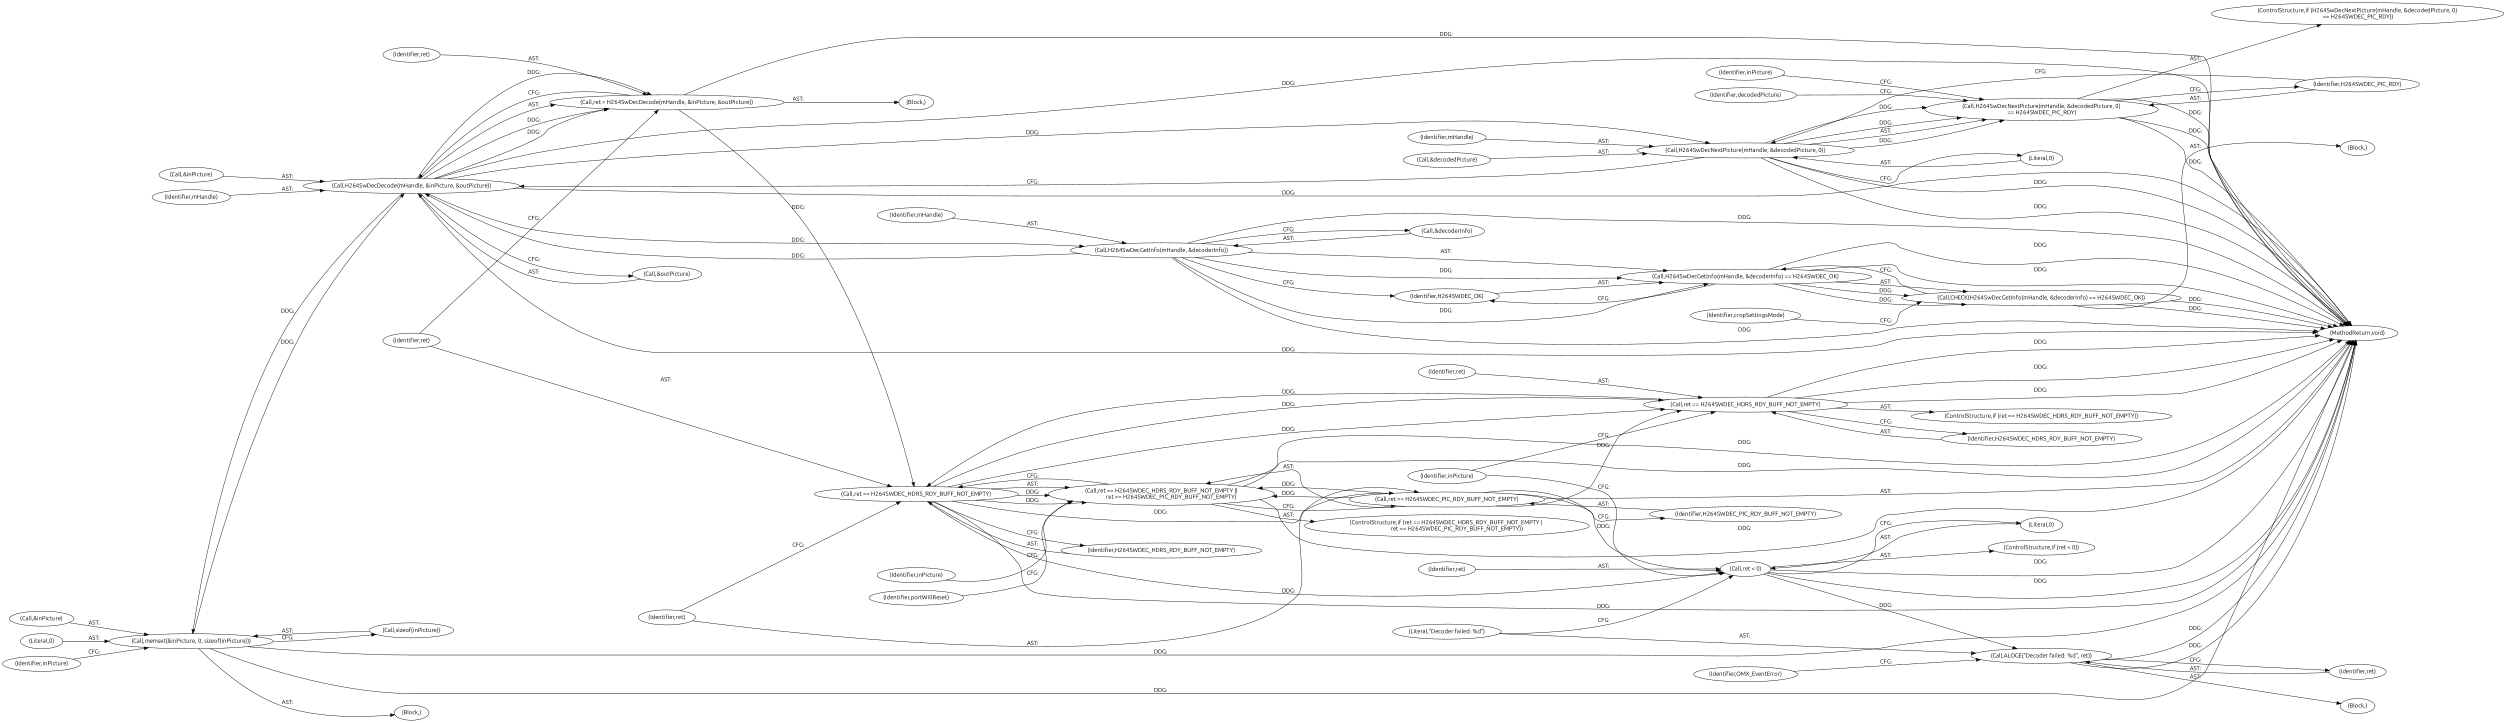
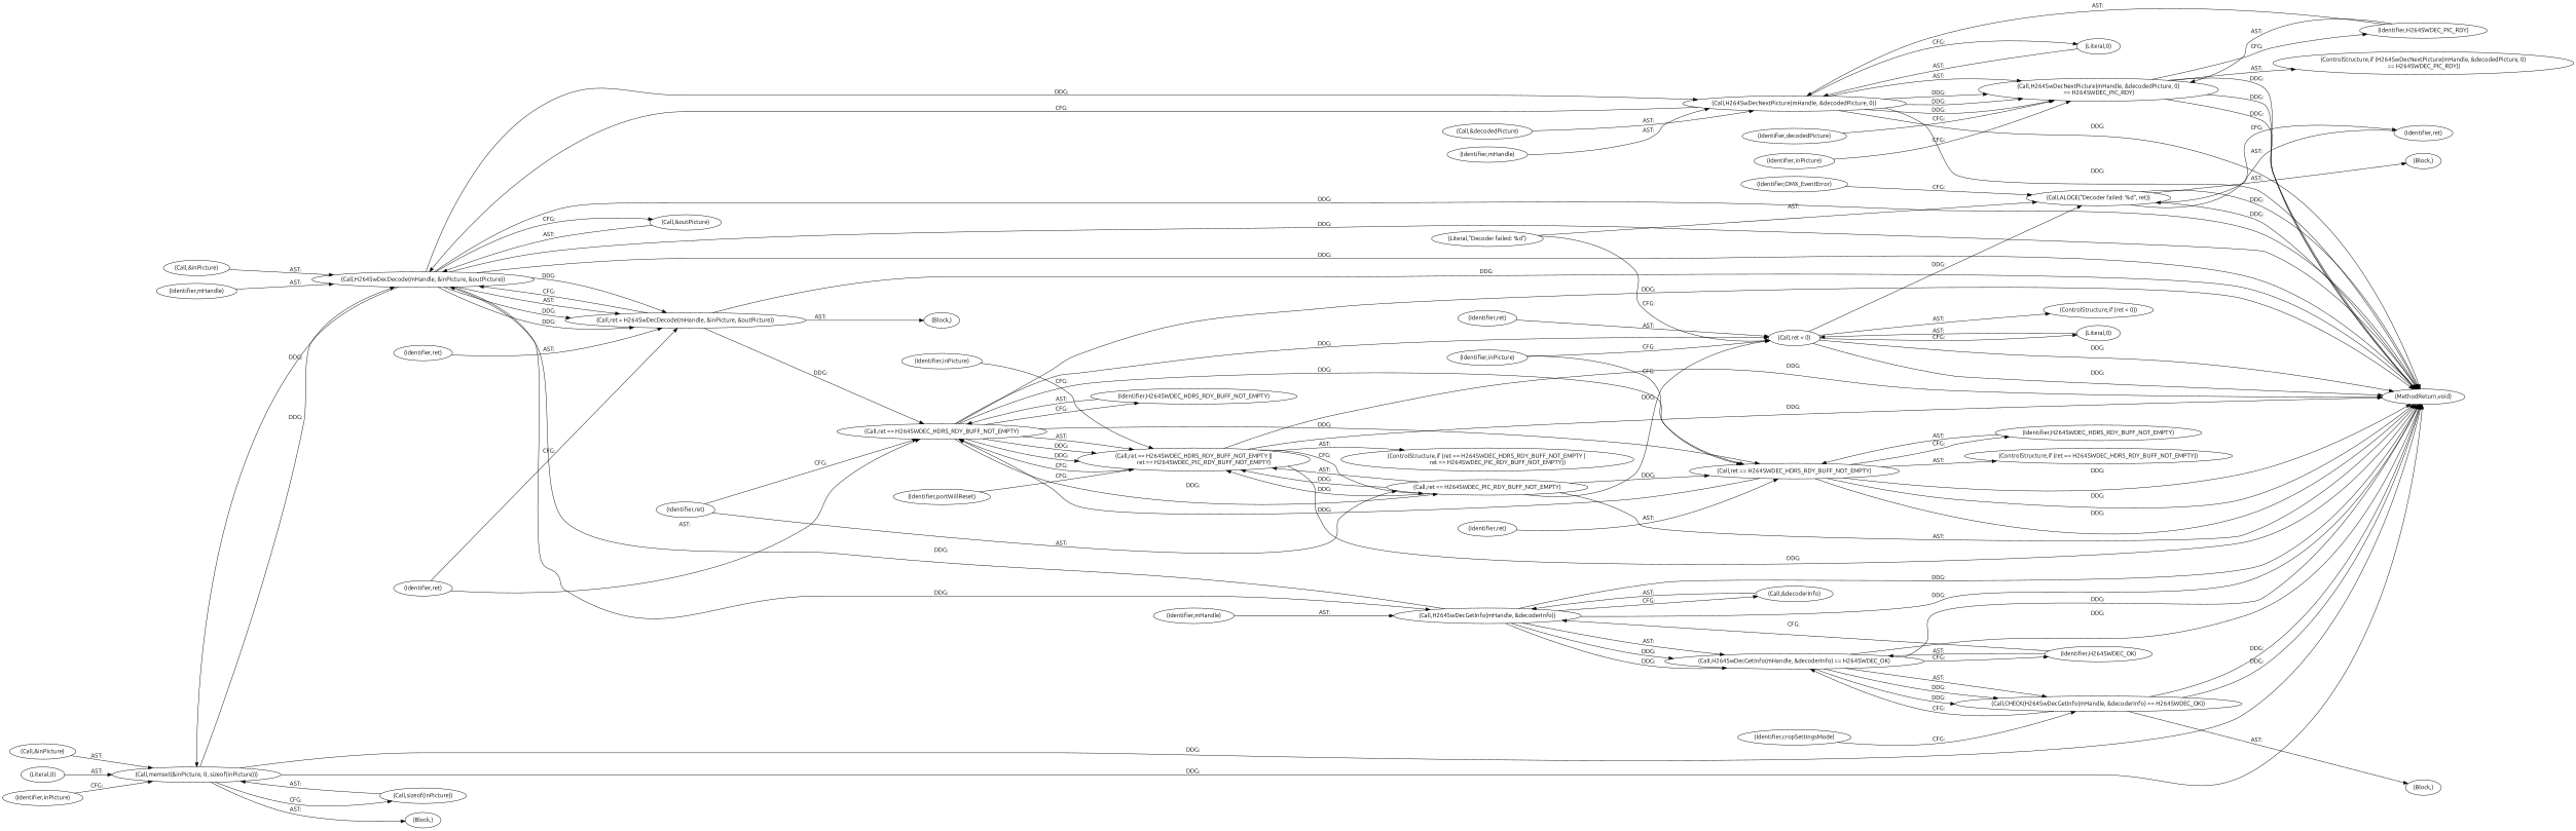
  digraph {
    fontname=Ubuntu
    rankdir=LR
    node [fontname=Ubuntu]
    edge [fontname=Ubuntu]
    n1 [label="(Call,memset(&inPicture, 0, sizeof(inPicture)))"]
    n2 [label="(Call,H264SwDecDecode(mHandle, &inPicture, &outPicture))"]
    n3 [label="(Call,sizeof(inPicture))"]
    n4 [label="(Block,)"]
    n5 [label="(MethodReturn,void)"]
    n6 [label="(Call,H264SwDecGetInfo(mHandle, &decoderInfo))"]
    n7 [label="(Call,H264SwDecNextPicture(mHandle, &decodedPicture, 0))"]
    n8 [label="(Call,ret = H264SwDecDecode(mHandle, &inPicture, &outPicture))"]
    n9 [label="(Call,&outPicture)"]
    n10 [label="(Call,H264SwDecGetInfo(mHandle, &decoderInfo) == H264SWDEC_OK)"]
    n11 [label="(Call,&decoderInfo)"]
    n12 [label="(Call,H264SwDecNextPicture(mHandle, &decodedPicture, 0)\n == H264SWDEC_PIC_RDY)"]
    n13 [label="(Literal,0)"]
    n14 [label="(Call,ret == H264SWDEC_HDRS_RDY_BUFF_NOT_EMPTY)"]
    n15 [label="(Block,)"]
    n16 [label="(Call,CHECK(H264SwDecGetInfo(mHandle, &decoderInfo) == H264SWDEC_OK))"]
    n17 [label="(Identifier,H264SWDEC_OK)"]
    n18 [label="(ControlStructure,if (H264SwDecNextPicture(mHandle, &decodedPicture, 0)\n == H264SWDEC_PIC_RDY))"]
    n19 [label="(Identifier,H264SWDEC_PIC_RDY)"]
    n20 [label="(Call,ret == H264SWDEC_HDRS_RDY_BUFF_NOT_EMPTY ||\n                ret == H264SWDEC_PIC_RDY_BUFF_NOT_EMPTY)"]
    n21 [label="(Call,ret == H264SWDEC_PIC_RDY_BUFF_NOT_EMPTY)"]
    n22 [label="(Call,ret == H264SWDEC_HDRS_RDY_BUFF_NOT_EMPTY)"]
    n23 [label="(Call,ret < 0)"]
    n24 [label="(Identifier,H264SWDEC_HDRS_RDY_BUFF_NOT_EMPTY)"]
    n25 [label="(ControlStructure,if (ret == H264SWDEC_HDRS_RDY_BUFF_NOT_EMPTY ||\n                ret == H264SWDEC_PIC_RDY_BUFF_NOT_EMPTY))"]
-   n26 [label="(Identifier,H264SWDEC_PIC_RDY_BUFF_NOT_EMPTY)"]
    n27 [label="(Identifier,H264SWDEC_HDRS_RDY_BUFF_NOT_EMPTY)"]
    n28 [label="(ControlStructure,if (ret == H264SWDEC_HDRS_RDY_BUFF_NOT_EMPTY))"]
    n29 [label="(Call,ALOGE(\"Decoder failed: %d\", ret))"]
    n30 [label="(ControlStructure,if (ret < 0))"]
    n31 [label="(Literal,0)"]
    n32 [label="(Block,)"]
    n33 [label="(Identifier,ret)"]
    n34 [label="(Block,)"]
    n35 [label="(Identifier,ret)"]
    n36 [label="(Identifier,ret)"]
    n37 [label="(Identifier,ret)"]
    n38 [label="(Identifier,cropSettingsMode)"]
    n39 [label="(Call,&inPicture)"]
    n40 [label="(Call,&inPicture)"]
    n41 [label="(Identifier,mHandle)"]
    n42 [label="(Literal,0)"]
    n43 [label="(Identifier,decodedPicture)"]
    n44 [label="(Identifier,inPicture)"]
    n45 [label="(Identifier,ret)"]
    n46 [label="(Literal,\"Decoder failed: %d\")"]
    n47 [label="(Identifier,inPicture)"]
    n48 [label="(Identifier,mHandle)"]
    n49 [label="(Identifier,OMX_EventError)"]
    n50 [label="(Identifier,inPicture)"]
    n51 [label="(Identifier,ret)"]
    n52 [label="(Call,&decodedPicture)"]
    n53 [label="(Identifier,mHandle)"]
    n54 [label="(Identifier,inPicture)"]
    n55 [label="(Identifier,portWillReset)"]
    n1 -> n2 [label="DDG: "]
    n1 -> n3 [label="CFG: "]
    n1 -> n4 [label="AST: "]
    n1 -> n5 [label="DDG: "]
    n1 -> n5 [label="DDG: "]
    n2 -> n1 [label="DDG: "]
    n2 -> n5 [label="DDG: "]
    n2 -> n5 [label="DDG: "]
    n2 -> n5 [label="DDG: "]
    n2 -> n6 [label="DDG: "]
    n2 -> n7 [label="DDG: "]
    n2 -> n8 [label="AST: "]
    n2 -> n8 [label="DDG: "]
    n2 -> n8 [label="DDG: "]
    n2 -> n8 [label="DDG: "]
    n2 -> n9 [label="CFG: "]
    n3 -> n1 [label="AST: "]
    n6 -> n2 [label="DDG: "]
    n6 -> n5 [label="DDG: "]
    n6 -> n5 [label="DDG: "]
    n6 -> n10 [label="AST: "]
    n6 -> n10 [label="DDG: "]
    n6 -> n10 [label="DDG: "]
    n6 -> n11 [label="CFG: "]
    n7 -> n2 [label="CFG: "]
    n7 -> n5 [label="DDG: "]
    n7 -> n5 [label="DDG: "]
    n7 -> n12 [label="AST: "]
    n7 -> n12 [label="DDG: "]
    n7 -> n12 [label="DDG: "]
    n7 -> n12 [label="DDG: "]
    n7 -> n13 [label="CFG: "]
    n8 -> n2 [label="CFG: "]
    n8 -> n5 [label="DDG: "]
    n8 -> n14 [label="DDG: "]
    n8 -> n15 [label="AST: "]
    n9 -> n2 [label="AST: "]
    n10 -> n5 [label="DDG: "]
    n10 -> n5 [label="DDG: "]
    n10 -> n16 [label="AST: "]
    n10 -> n16 [label="DDG: "]
    n10 -> n16 [label="DDG: "]
    n10 -> n17 [label="CFG: "]
    n11 -> n6 [label="AST: "]
    n12 -> n5 [label="DDG: "]
    n12 -> n5 [label="DDG: "]
    n12 -> n5 [label="DDG: "]
    n12 -> n18 [label="AST: "]
    n12 -> n19 [label="CFG: "]
    n13 -> n7 [label="AST: "]
    n14 -> n5 [label="DDG: "]
    n14 -> n20 [label="AST: "]
    n14 -> n20 [label="DDG: "]
    n14 -> n20 [label="DDG: "]
    n14 -> n21 [label="DDG: "]
    n14 -> n22 [label="DDG: "]
    n14 -> n22 [label="DDG: "]
    n14 -> n23 [label="DDG: "]
    n14 -> n24 [label="CFG: "]
    n16 -> n5 [label="DDG: "]
    n16 -> n5 [label="DDG: "]
    n16 -> n10 [label="CFG: "]
    n16 -> n34 [label="AST: "]
-   n6 -> n17 [label="CFG: "]
+   n17 -> n6 [label="CFG: "]
    n17 -> n10 [label="AST: "]
-   n19 -> n7 [label="CFG: "]
+   n19 -> n7 [label="AST: "]
    n19 -> n12 [label="AST: "]
    n20 -> n5 [label="DDG: "]
    n20 -> n5 [label="DDG: "]
    n20 -> n5 [label="DDG: "]
    n20 -> n14 [label="CFG: "]
    n20 -> n21 [label="CFG: "]
    n20 -> n25 [label="AST: "]
    n21 -> n5 [label="AST: "]
    n21 -> n20 [label="AST: "]
    n21 -> n20 [label="DDG: "]
    n21 -> n20 [label="DDG: "]
    n21 -> n22 [label="DDG: "]
    n21 -> n23 [label="DDG: "]
-   n21 -> n26 [label="CFG: "]
    n22 -> n5 [label="DDG: "]
    n22 -> n5 [label="DDG: "]
    n22 -> n5 [label="DDG: "]
    n22 -> n14 [label="DDG: "]
    n22 -> n27 [label="CFG: "]
    n22 -> n28 [label="AST: "]
    n23 -> n5 [label="DDG: "]
    n23 -> n5 [label="DDG: "]
    n23 -> n29 [label="DDG: "]
    n23 -> n30 [label="AST: "]
    n23 -> n31 [label="CFG: "]
    n24 -> n14 [label="AST: "]
-   n26 -> n21 [label="AST: "]
    n27 -> n22 [label="AST: "]
    n29 -> n5 [label="DDG: "]
    n29 -> n5 [label="DDG: "]
    n29 -> n32 [label="AST: "]
    n29 -> n33 [label="CFG: "]
    n31 -> n23 [label="AST: "]
    n33 -> n29 [label="AST: "]
    n35 -> n14 [label="CFG: "]
    n35 -> n21 [label="AST: "]
    n36 -> n23 [label="AST: "]
    n37 -> n8 [label="CFG: "]
    n37 -> n14 [label="AST: "]
    n38 -> n16 [label="CFG: "]
    n39 -> n2 [label="AST: "]
    n40 -> n1 [label="AST: "]
    n41 -> n6 [label="AST: "]
    n42 -> n1 [label="AST: "]
    n43 -> n12 [label="CFG: "]
    n44 -> n20 [label="CFG: "]
    n45 -> n8 [label="AST: "]
    n46 -> n23 [label="CFG: "]
    n46 -> n29 [label="AST: "]
    n47 -> n1 [label="CFG: "]
    n48 -> n2 [label="AST: "]
    n49 -> n29 [label="CFG: "]
    n50 -> n12 [label="CFG: "]
    n51 -> n22 [label="AST: "]
    n52 -> n7 [label="AST: "]
    n53 -> n7 [label="AST: "]
    n54 -> n22 [label="CFG: "]
    n54 -> n23 [label="CFG: "]
    n55 -> n20 [label="CFG: "]
  }
